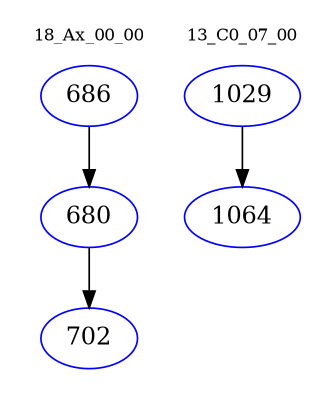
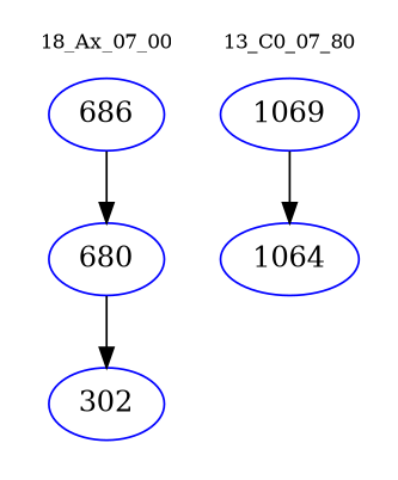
  digraph {
    node [color=blue]
    edge [color=black]
    n1 [label=686]
    n2 [label=680]
-   n3 [label=702]
-   n4 [label=1029]
+   n3 [label=302]
+   n4 [label=1069]
    n5 [label=1064]
    subgraph cluster_1 {
      color=white
      fontsize=10
-     label="18_Ax_00_00"
+     label="18_Ax_07_00"
      n1
      n2
      n3
    }
    subgraph cluster_2 {
      color=white
      fontsize=10
-     label="13_C0_07_00"
+     label="13_C0_07_80"
      n4
      n5
    }
    n1 -> n2
    n2 -> n3
    n4 -> n5
  }
